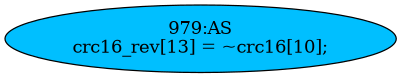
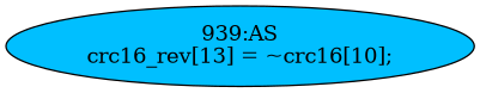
  strict digraph {
-   n1 [ast="<pyverilog.vparser.ast.Assign object at 0x7f55d3d0f390>" def_var="['crc16_rev']" fillcolor=deepskyblue label="979:AS\ncrc16_rev[13] = ~crc16[10];" statements="[]" style=filled typ=Assign use_var="['crc16']"]
+   n1 [ast="<pyverilog.vparser.ast.Assign object at 0x7f55d3d0f390>" def_var="['crc16_rev']" fillcolor=deepskyblue label="939:AS\ncrc16_rev[13] = ~crc16[10];" statements="[]" style=filled typ=Assign use_var="['crc16']"]
  }
